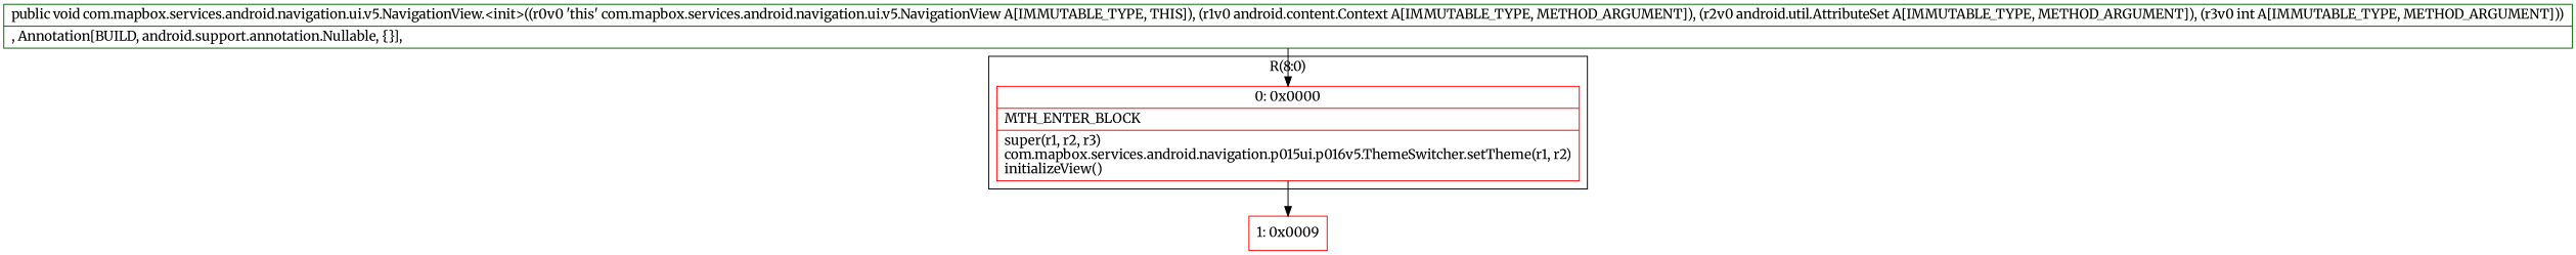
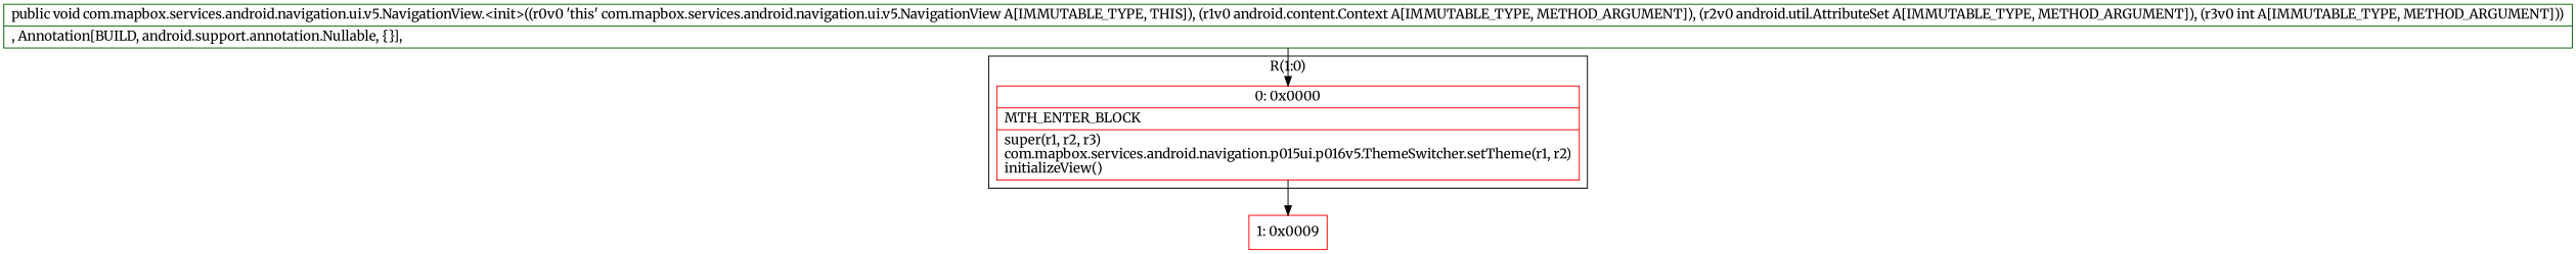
  digraph {
    fontname=Merriweather
    node [color=red shape=record fontname=Merriweather]
    edge [fontname=Merriweather]
    n1 [label="{0\:\ 0x0000|MTH_ENTER_BLOCK\l|super(r1, r2, r3)\lcom.mapbox.services.android.navigation.p015ui.p016v5.ThemeSwitcher.setTheme(r1, r2)\linitializeView()\l}"]
    n2 [label="{1\:\ 0x0009}"]
    n3 [label="{public void com.mapbox.services.android.navigation.ui.v5.NavigationView.\<init\>((r0v0 'this' com.mapbox.services.android.navigation.ui.v5.NavigationView A[IMMUTABLE_TYPE, THIS]), (r1v0 android.content.Context A[IMMUTABLE_TYPE, METHOD_ARGUMENT]), (r2v0 android.util.AttributeSet A[IMMUTABLE_TYPE, METHOD_ARGUMENT]), (r3v0 int A[IMMUTABLE_TYPE, METHOD_ARGUMENT]))  | , Annotation[BUILD, android.support.annotation.Nullable, \{\}], \l}" color=darkgreen]
    subgraph cluster_1 {
-     label="R(8:0)"
+     label="R(1:0)"
      n1
    }
    n1 -> n2
    n3 -> n1
  }
